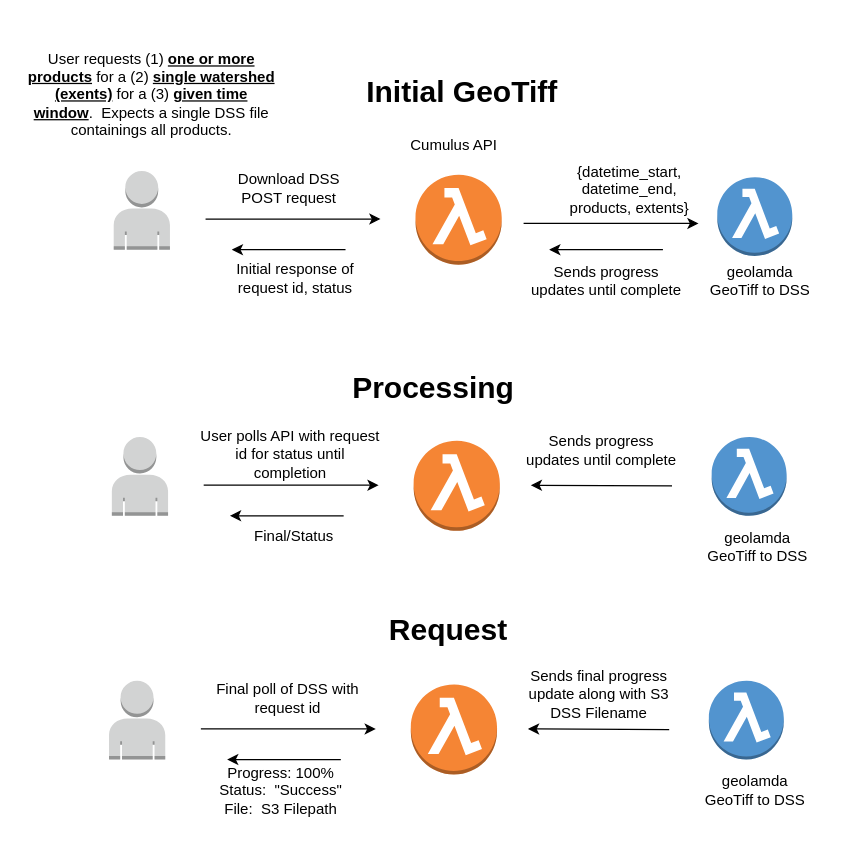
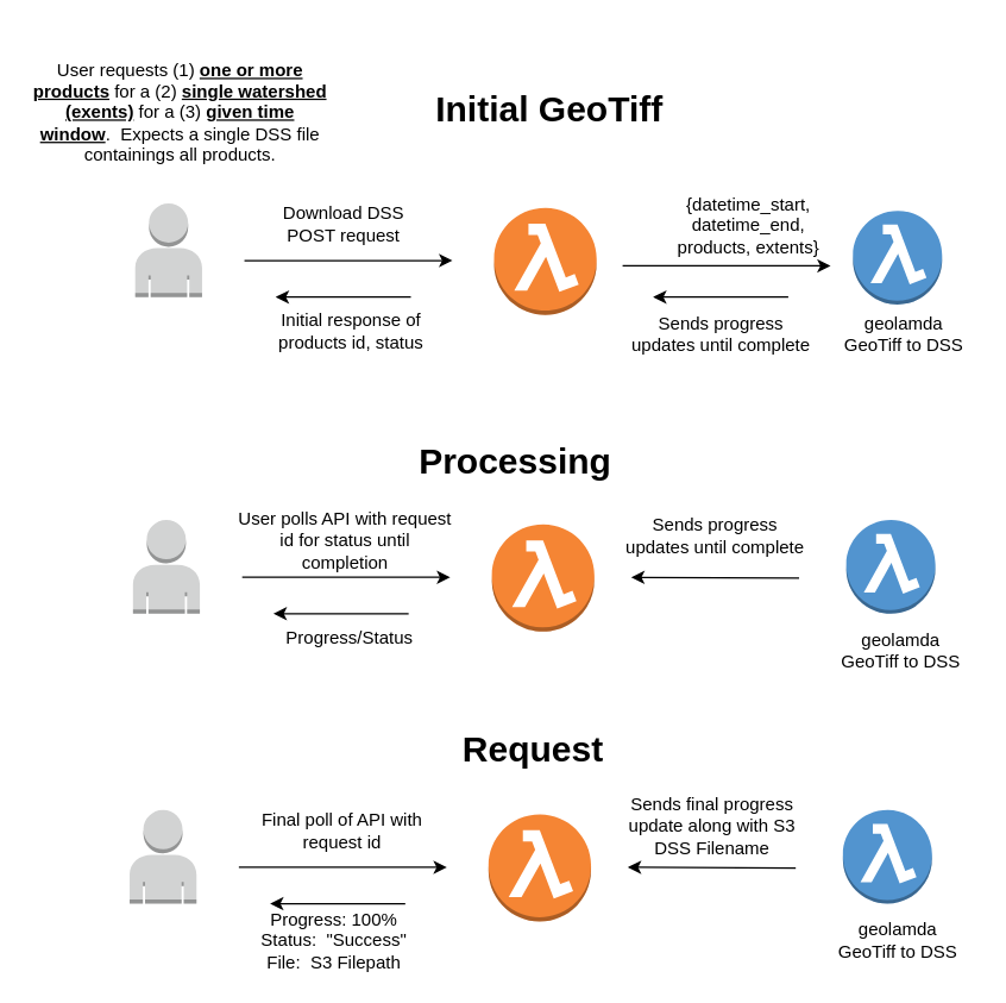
  <mxCell id="0" />
  <mxCell id="1" parent="0" />
  <mxCell id="2" value="" style="outlineConnect=0;dashed=0;verticalLabelPosition=bottom;verticalAlign=top;align=center;html=1;shape=mxgraph.aws3.lambda_function;fillColor=#F58534;gradientColor=none;" vertex="1" parent="1"><mxGeometry x="332" y="139" width="69" height="72" as="geometry" /></mxCell>
  <mxCell id="3" value="Download DSS POST request" style="text;html=1;strokeColor=none;fillColor=none;align=center;verticalAlign=middle;whiteSpace=wrap;rounded=0;" vertex="1" parent="1"><mxGeometry x="183" y="130" width="95.5" height="40" as="geometry" /></mxCell>
  <mxCell id="4" value="" style="endArrow=classic;html=1;" edge="1" parent="1"><mxGeometry width="50" height="50" relative="1" as="geometry"><mxPoint x="418.5" y="178" as="sourcePoint" /><mxPoint x="558.5" y="178" as="targetPoint" /></mxGeometry></mxCell>
  <mxCell id="5" value="geolamda GeoTiff to DSS" style="text;html=1;strokeColor=none;fillColor=none;align=center;verticalAlign=middle;whiteSpace=wrap;rounded=0;" vertex="1" parent="1"><mxGeometry x="559.5" y="204" width="95.5" height="40" as="geometry" /></mxCell>
  <mxCell id="6" value="{datetime_start,&lt;br&gt;datetime_end,&lt;br&gt;products, extents}" style="text;html=1;strokeColor=none;fillColor=none;align=center;verticalAlign=middle;whiteSpace=wrap;rounded=0;" vertex="1" parent="1"><mxGeometry x="448" y="115" width="111" height="71" as="geometry" /></mxCell>
  <mxCell id="7" value="" style="outlineConnect=0;dashed=0;verticalLabelPosition=bottom;verticalAlign=top;align=center;html=1;shape=mxgraph.aws3.user;fillColor=#D2D3D3;gradientColor=none;" vertex="1" parent="1"><mxGeometry x="90.5" y="136" width="45" height="63" as="geometry" /></mxCell>
  <mxCell id="8" value="User requests (1)&amp;nbsp;&lt;b&gt;&lt;u&gt;one or more products&lt;/u&gt;&lt;/b&gt; for a (2)&amp;nbsp;&lt;b&gt;&lt;u&gt;single watershed (exents)&lt;/u&gt;&lt;/b&gt; for a (3)&amp;nbsp;&lt;b&gt;&lt;u&gt;given time window&lt;/u&gt;&lt;/b&gt;.&amp;nbsp; Expects a single DSS file containings all products." style="text;html=1;strokeColor=none;fillColor=none;align=center;verticalAlign=middle;whiteSpace=wrap;rounded=0;" vertex="1" parent="1"><mxGeometry x="20" y="20" width="202" height="110" as="geometry" /></mxCell>
  <mxCell id="9" value="" style="endArrow=classic;html=1;" edge="1" parent="1"><mxGeometry width="50" height="50" relative="1" as="geometry"><mxPoint x="164" y="174.5" as="sourcePoint" /><mxPoint x="304" y="174.5" as="targetPoint" /></mxGeometry></mxCell>
  <mxCell id="10" value="" style="endArrow=classic;html=1;" edge="1" parent="1"><mxGeometry width="50" height="50" relative="1" as="geometry"><mxPoint x="276" y="199" as="sourcePoint" /><mxPoint x="185" y="199" as="targetPoint" /></mxGeometry></mxCell>
- <mxCell id="11" value="Initial response of request id, status" style="text;html=1;strokeColor=none;fillColor=none;align=center;verticalAlign=middle;whiteSpace=wrap;rounded=0;" vertex="1" parent="1"><mxGeometry x="186" y="202" width="100" height="40" as="geometry" /></mxCell>
- <mxCell id="12" value="Cumulus API" style="text;html=1;strokeColor=none;fillColor=none;align=center;verticalAlign=middle;whiteSpace=wrap;rounded=0;" vertex="1" parent="1"><mxGeometry x="315" y="96" width="95.5" height="40" as="geometry" /></mxCell>
+ <mxCell id="11" value="Initial response of products id, status" style="text;html=1;strokeColor=none;fillColor=none;align=center;verticalAlign=middle;whiteSpace=wrap;rounded=0;" vertex="1" parent="1"><mxGeometry x="186" y="202" width="100" height="40" as="geometry" /></mxCell>
  <mxCell id="13" value="" style="outlineConnect=0;dashed=0;verticalLabelPosition=bottom;verticalAlign=top;align=center;html=1;shape=mxgraph.aws3.lambda_function;fillColor=#5294CF;gradientColor=none;" vertex="1" parent="1"><mxGeometry x="573.5" y="141" width="60" height="63" as="geometry" /></mxCell>
  <mxCell id="14" value="Sends progress updates until complete" style="text;html=1;strokeColor=none;fillColor=none;align=center;verticalAlign=middle;whiteSpace=wrap;rounded=0;" vertex="1" parent="1"><mxGeometry x="419" y="204" width="131.5" height="40" as="geometry" /></mxCell>
  <mxCell id="15" value="" style="endArrow=classic;html=1;" edge="1" parent="1"><mxGeometry width="50" height="50" relative="1" as="geometry"><mxPoint x="530" y="199" as="sourcePoint" /><mxPoint x="439" y="199" as="targetPoint" /></mxGeometry></mxCell>
  <mxCell id="16" value="" style="outlineConnect=0;dashed=0;verticalLabelPosition=bottom;verticalAlign=top;align=center;html=1;shape=mxgraph.aws3.lambda_function;fillColor=#F58534;gradientColor=none;" vertex="1" parent="1"><mxGeometry x="330.5" y="352" width="69" height="72" as="geometry" /></mxCell>
  <mxCell id="17" value="User polls API with request id for status until completion" style="text;html=1;strokeColor=none;fillColor=none;align=center;verticalAlign=middle;whiteSpace=wrap;rounded=0;" vertex="1" parent="1"><mxGeometry x="159" y="343" width="146" height="40" as="geometry" /></mxCell>
  <mxCell id="18" value="geolamda GeoTiff to DSS" style="text;html=1;strokeColor=none;fillColor=none;align=center;verticalAlign=middle;whiteSpace=wrap;rounded=0;" vertex="1" parent="1"><mxGeometry x="558" y="417" width="95.5" height="40" as="geometry" /></mxCell>
  <mxCell id="19" value="" style="outlineConnect=0;dashed=0;verticalLabelPosition=bottom;verticalAlign=top;align=center;html=1;shape=mxgraph.aws3.user;fillColor=#D2D3D3;gradientColor=none;" vertex="1" parent="1"><mxGeometry x="89" y="349" width="45" height="63" as="geometry" /></mxCell>
  <mxCell id="20" value="" style="endArrow=classic;html=1;" edge="1" parent="1"><mxGeometry width="50" height="50" relative="1" as="geometry"><mxPoint x="162.5" y="387.5" as="sourcePoint" /><mxPoint x="302.5" y="387.5" as="targetPoint" /></mxGeometry></mxCell>
  <mxCell id="21" value="" style="endArrow=classic;html=1;" edge="1" parent="1"><mxGeometry width="50" height="50" relative="1" as="geometry"><mxPoint x="274.5" y="412" as="sourcePoint" /><mxPoint x="183.5" y="412" as="targetPoint" /></mxGeometry></mxCell>
- <mxCell id="22" value="Final/Status" style="text;html=1;strokeColor=none;fillColor=none;align=center;verticalAlign=middle;whiteSpace=wrap;rounded=0;" vertex="1" parent="1"><mxGeometry x="184.5" y="415" width="100" height="28" as="geometry" /></mxCell>
+ <mxCell id="22" value="Progress/Status" style="text;html=1;strokeColor=none;fillColor=none;align=center;verticalAlign=middle;whiteSpace=wrap;rounded=0;" vertex="1" parent="1"><mxGeometry x="184.5" y="415" width="100" height="28" as="geometry" /></mxCell>
  <mxCell id="23" value="" style="outlineConnect=0;dashed=0;verticalLabelPosition=bottom;verticalAlign=top;align=center;html=1;shape=mxgraph.aws3.lambda_function;fillColor=#5294CF;gradientColor=none;" vertex="1" parent="1"><mxGeometry x="569" y="349" width="60" height="63" as="geometry" /></mxCell>
  <mxCell id="24" value="Sends progress updates until complete" style="text;html=1;strokeColor=none;fillColor=none;align=center;verticalAlign=middle;whiteSpace=wrap;rounded=0;" vertex="1" parent="1"><mxGeometry x="415" y="340" width="131.5" height="40" as="geometry" /></mxCell>
  <mxCell id="25" value="" style="endArrow=classic;html=1;" edge="1" parent="1"><mxGeometry width="50" height="50" relative="1" as="geometry"><mxPoint x="537.25" y="388" as="sourcePoint" /><mxPoint x="424.25" y="387.5" as="targetPoint" /></mxGeometry></mxCell>
  <mxCell id="26" value="Initial GeoTiff" style="text;strokeColor=none;fillColor=none;html=1;fontSize=24;fontStyle=1;verticalAlign=middle;align=center;" vertex="1" parent="1"><mxGeometry x="319" y="53" width="100" height="40" as="geometry" /></mxCell>
  <mxCell id="27" value="Processing" style="text;strokeColor=none;fillColor=none;html=1;fontSize=24;fontStyle=1;verticalAlign=middle;align=center;" vertex="1" parent="1"><mxGeometry x="295.5" y="290" width="100" height="40" as="geometry" /></mxCell>
  <mxCell id="28" value="" style="outlineConnect=0;dashed=0;verticalLabelPosition=bottom;verticalAlign=top;align=center;html=1;shape=mxgraph.aws3.lambda_function;fillColor=#F58534;gradientColor=none;" vertex="1" parent="1"><mxGeometry x="328.25" y="547" width="69" height="72" as="geometry" /></mxCell>
- <mxCell id="29" value="Final poll of DSS with request id" style="text;html=1;strokeColor=none;fillColor=none;align=center;verticalAlign=middle;whiteSpace=wrap;rounded=0;" vertex="1" parent="1"><mxGeometry x="156.75" y="538" width="146" height="40" as="geometry" /></mxCell>
+ <mxCell id="29" value="Final poll of API with request id" style="text;html=1;strokeColor=none;fillColor=none;align=center;verticalAlign=middle;whiteSpace=wrap;rounded=0;" vertex="1" parent="1"><mxGeometry x="156.75" y="538" width="146" height="40" as="geometry" /></mxCell>
  <mxCell id="30" value="geolamda GeoTiff to DSS" style="text;html=1;strokeColor=none;fillColor=none;align=center;verticalAlign=middle;whiteSpace=wrap;rounded=0;" vertex="1" parent="1"><mxGeometry x="555.75" y="612" width="95.5" height="40" as="geometry" /></mxCell>
  <mxCell id="31" value="" style="outlineConnect=0;dashed=0;verticalLabelPosition=bottom;verticalAlign=top;align=center;html=1;shape=mxgraph.aws3.user;fillColor=#D2D3D3;gradientColor=none;" vertex="1" parent="1"><mxGeometry x="86.75" y="544" width="45" height="63" as="geometry" /></mxCell>
  <mxCell id="32" value="" style="endArrow=classic;html=1;" edge="1" parent="1"><mxGeometry width="50" height="50" relative="1" as="geometry"><mxPoint x="160.25" y="582.5" as="sourcePoint" /><mxPoint x="300.25" y="582.5" as="targetPoint" /></mxGeometry></mxCell>
  <mxCell id="33" value="" style="endArrow=classic;html=1;" edge="1" parent="1"><mxGeometry width="50" height="50" relative="1" as="geometry"><mxPoint x="272.25" y="607" as="sourcePoint" /><mxPoint x="181.25" y="607" as="targetPoint" /></mxGeometry></mxCell>
  <mxCell id="34" value="Progress: 100%&lt;br&gt;Status:&amp;nbsp; &quot;Success&quot;&lt;br&gt;File:&amp;nbsp; S3 Filepath" style="text;html=1;strokeColor=none;fillColor=none;align=center;verticalAlign=middle;whiteSpace=wrap;rounded=0;" vertex="1" parent="1"><mxGeometry x="139.25" y="618" width="171.25" height="28" as="geometry" /></mxCell>
  <mxCell id="35" value="" style="outlineConnect=0;dashed=0;verticalLabelPosition=bottom;verticalAlign=top;align=center;html=1;shape=mxgraph.aws3.lambda_function;fillColor=#5294CF;gradientColor=none;" vertex="1" parent="1"><mxGeometry x="566.75" y="544" width="60" height="63" as="geometry" /></mxCell>
  <mxCell id="36" value="Sends final progress update along with S3 DSS Filename" style="text;html=1;strokeColor=none;fillColor=none;align=center;verticalAlign=middle;whiteSpace=wrap;rounded=0;" vertex="1" parent="1"><mxGeometry x="412.75" y="535" width="131.5" height="40" as="geometry" /></mxCell>
  <mxCell id="37" value="" style="endArrow=classic;html=1;" edge="1" parent="1"><mxGeometry width="50" height="50" relative="1" as="geometry"><mxPoint x="535" y="583" as="sourcePoint" /><mxPoint x="422" y="582.5" as="targetPoint" /></mxGeometry></mxCell>
  <mxCell id="38" value="Request" style="text;strokeColor=none;fillColor=none;html=1;fontSize=24;fontStyle=1;verticalAlign=middle;align=center;" vertex="1" parent="1"><mxGeometry x="308.25" y="484" width="100" height="40" as="geometry" /></mxCell>
